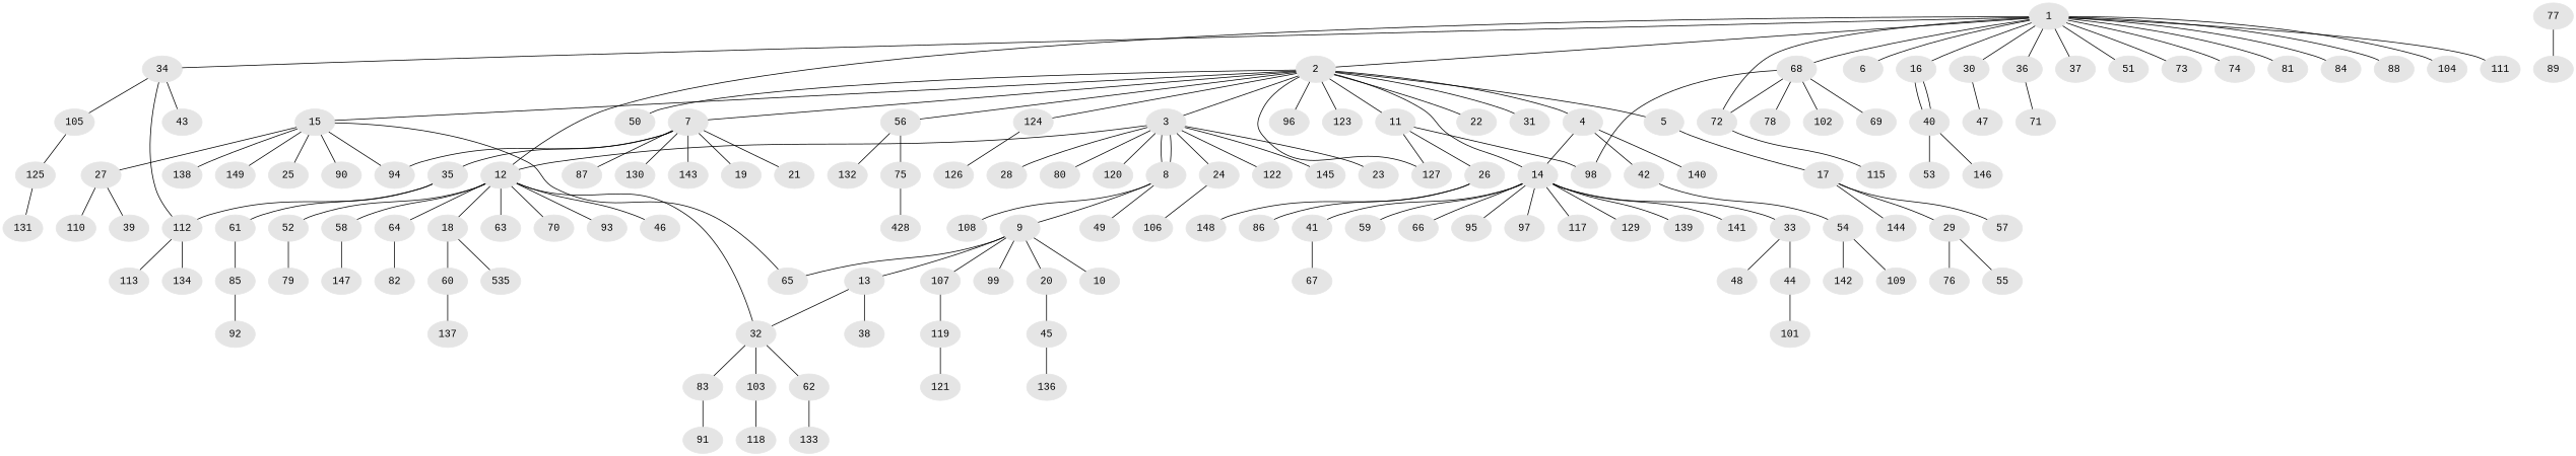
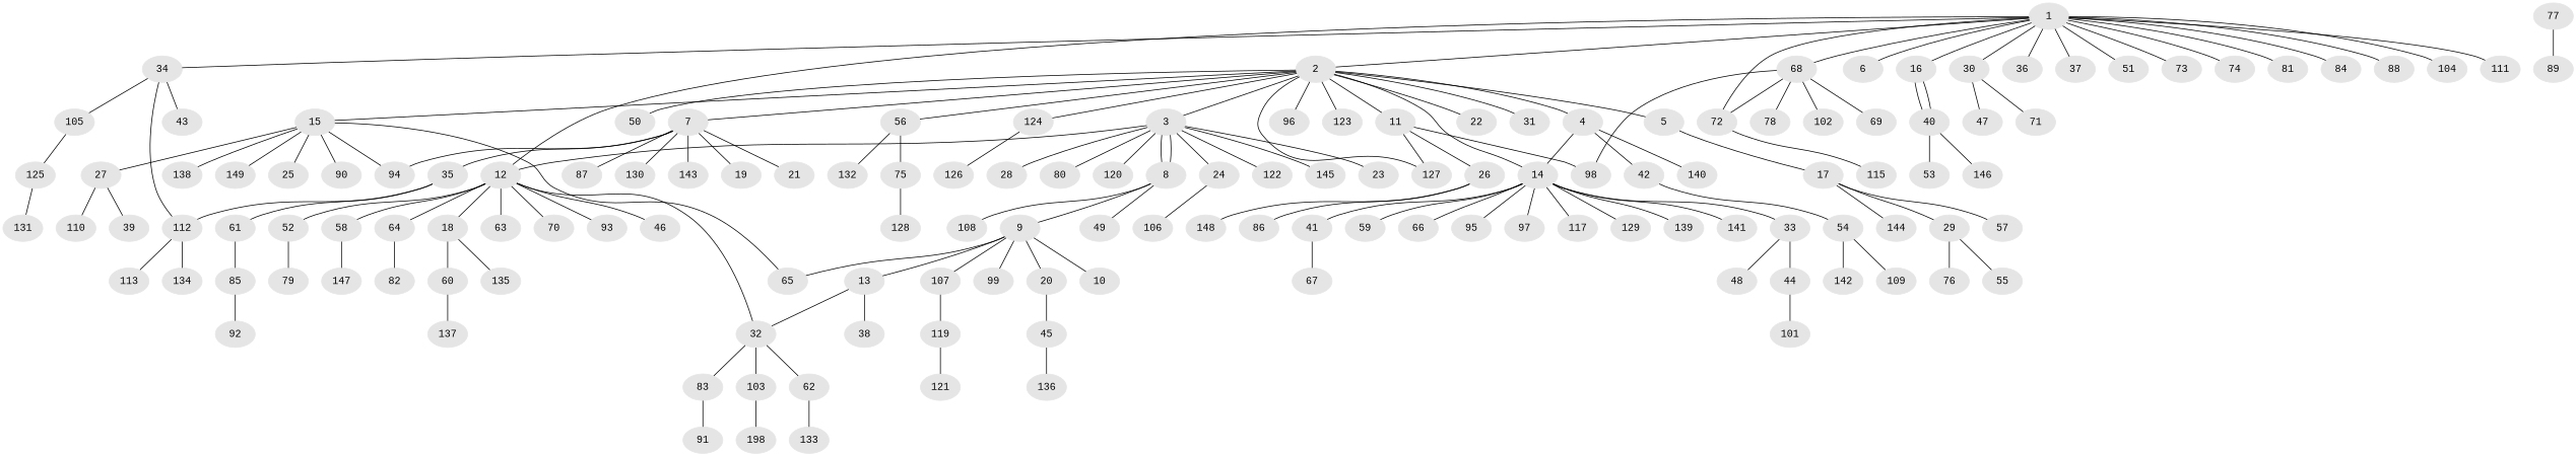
  graph {
    fontname="Liberation Mono"
    node [color=gray90 fontname="Liberation Mono" style=filled]
    edge [fontname="Liberation Mono"]
    1
    2
    6
    12
    16
    30
    34
    36
    37
    51
    68
    72
    73
    74
    81
    84
    88
    104
    111
    3
    4
    5
    7
    11
    14
    15
    22
    31
    50
    56
    96
    123
    124
    127
    18
    32
    46
    52
    58
    63
    64
    70
    93
    40
    47
    43
    105
    112
    71
    98
    69
    78
    102
    115
    8
    23
    24
    28
    80
    120
    122
    145
    42
    140
    17
    19
    21
    35
    87
    94
    130
    143
    26
    33
    41
    59
    66
    95
    97
    117
    129
    139
    141
    65
    25
    27
    90
    138
    149
    75
    132
    126
    9
    49
    108
    106
    54
    29
    57
    144
    61
    10
    13
    20
    99
    107
    38
    45
    119
    86
    148
    60
-   135 [label=535]
+   135
    62
    83
    103
    79
    147
    82
    44
    48
    67
    39
    110
    77
    89
    53
    146
    55
    76
    137
    136
    133
    91
-   118
+   118 [label=198]
    101
    125
    113
    134
    85
    109
    142
-   128 [label=428]
+   128
    92
    131
    121
    1 -- 2
    1 -- 6
    1 -- 12
    1 -- 16
    1 -- 30
    1 -- 34
    1 -- 36
    1 -- 37
    1 -- 51
    1 -- 68
    1 -- 72
    1 -- 73
    1 -- 74
    1 -- 81
    1 -- 84
    1 -- 88
    1 -- 104
    1 -- 111
    2 -- 3
    2 -- 4
    2 -- 5
    2 -- 7
    2 -- 11
    2 -- 14
    2 -- 15
    2 -- 22
    2 -- 31
    2 -- 50
    2 -- 56
    2 -- 96
    2 -- 123
    2 -- 124
    2 -- 127
    12 -- 18
    12 -- 32
    12 -- 46
    12 -- 52
    12 -- 58
    12 -- 63
    12 -- 64
    12 -- 70
    12 -- 93
    16 -- 40
    16 -- 40
    30 -- 47
    34 -- 43
    34 -- 105
    34 -- 112
-   36 -- 71
+   30 -- 71
    68 -- 72
    68 -- 98
    68 -- 69
    68 -- 78
    68 -- 102
    72 -- 115
    3 -- 12
    3 -- 8
    3 -- 8
    3 -- 23
    3 -- 24
    3 -- 28
    3 -- 80
    3 -- 120
    3 -- 122
    3 -- 145
    4 -- 14
    4 -- 42
    4 -- 140
    5 -- 17
    7 -- 19
    7 -- 21
    7 -- 35
    7 -- 87
    7 -- 94
    7 -- 130
    7 -- 143
    11 -- 127
    11 -- 98
    11 -- 26
    14 -- 33
    14 -- 41
    14 -- 59
    14 -- 66
    14 -- 95
    14 -- 97
    14 -- 117
    14 -- 129
    14 -- 139
    14 -- 141
    15 -- 94
    15 -- 65
    15 -- 25
    15 -- 27
    15 -- 90
    15 -- 138
    15 -- 149
    56 -- 75
    56 -- 132
    124 -- 126
    18 -- 60
    18 -- 135
    32 -- 62
    32 -- 83
    32 -- 103
    52 -- 79
    58 -- 147
    64 -- 82
    40 -- 53
    40 -- 146
    105 -- 125
    112 -- 113
    112 -- 134
    8 -- 9
    8 -- 49
    8 -- 108
    24 -- 106
    42 -- 54
    17 -- 29
    17 -- 57
    17 -- 144
    35 -- 112
    35 -- 61
    26 -- 86
    26 -- 148
    33 -- 44
    33 -- 48
    41 -- 67
    27 -- 39
    27 -- 110
    75 -- 128
    9 -- 65
    9 -- 10
    9 -- 13
    9 -- 20
    9 -- 99
    9 -- 107
    54 -- 109
    54 -- 142
    29 -- 55
    29 -- 76
    61 -- 85
    13 -- 32
    13 -- 38
    20 -- 45
    107 -- 119
    45 -- 136
    119 -- 121
    60 -- 137
    62 -- 133
    83 -- 91
    103 -- 118
    44 -- 101
    77 -- 89
    125 -- 131
    85 -- 92
  }
